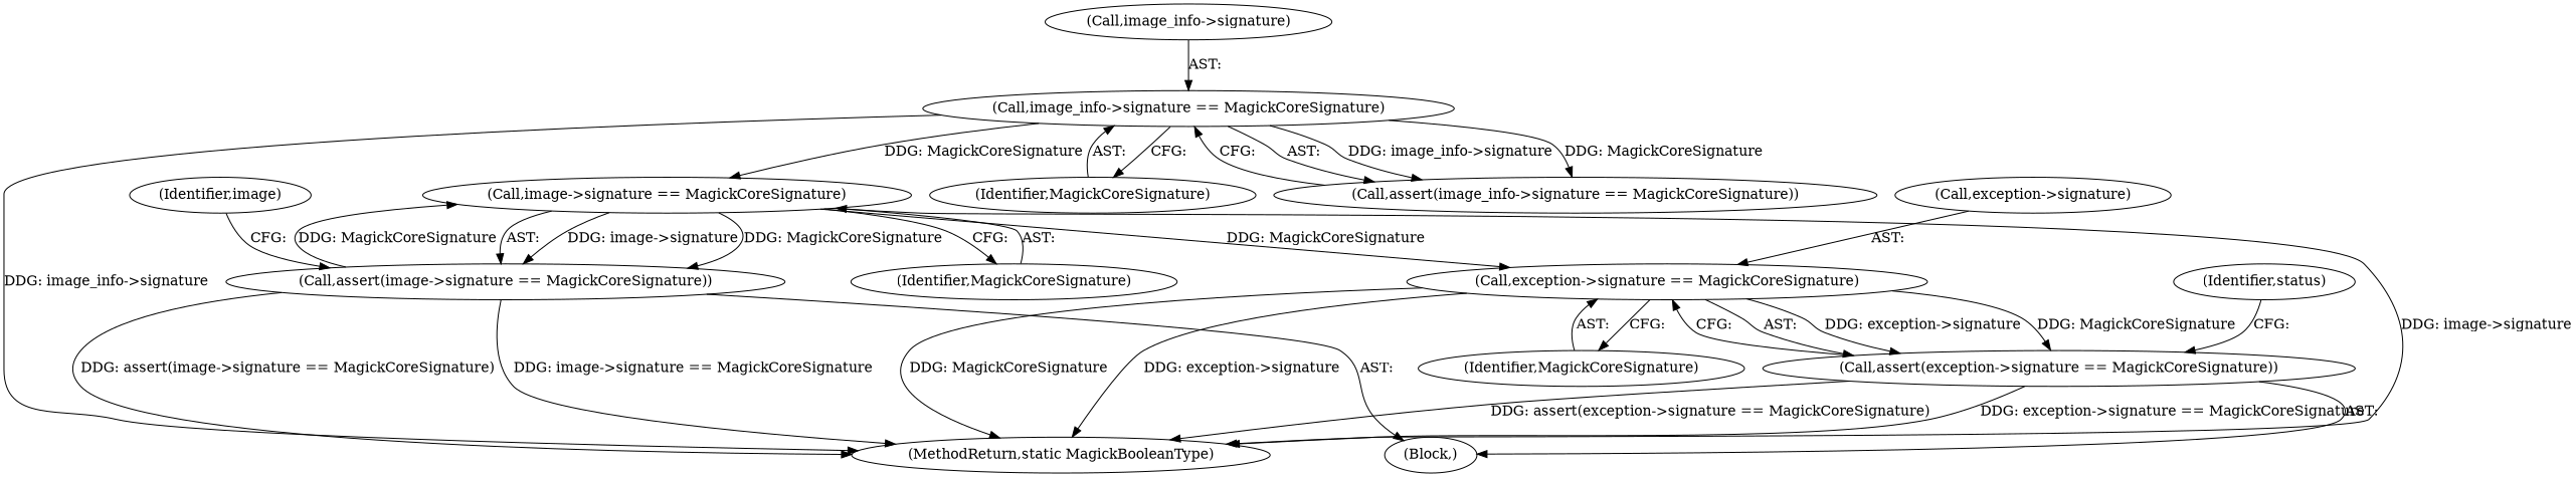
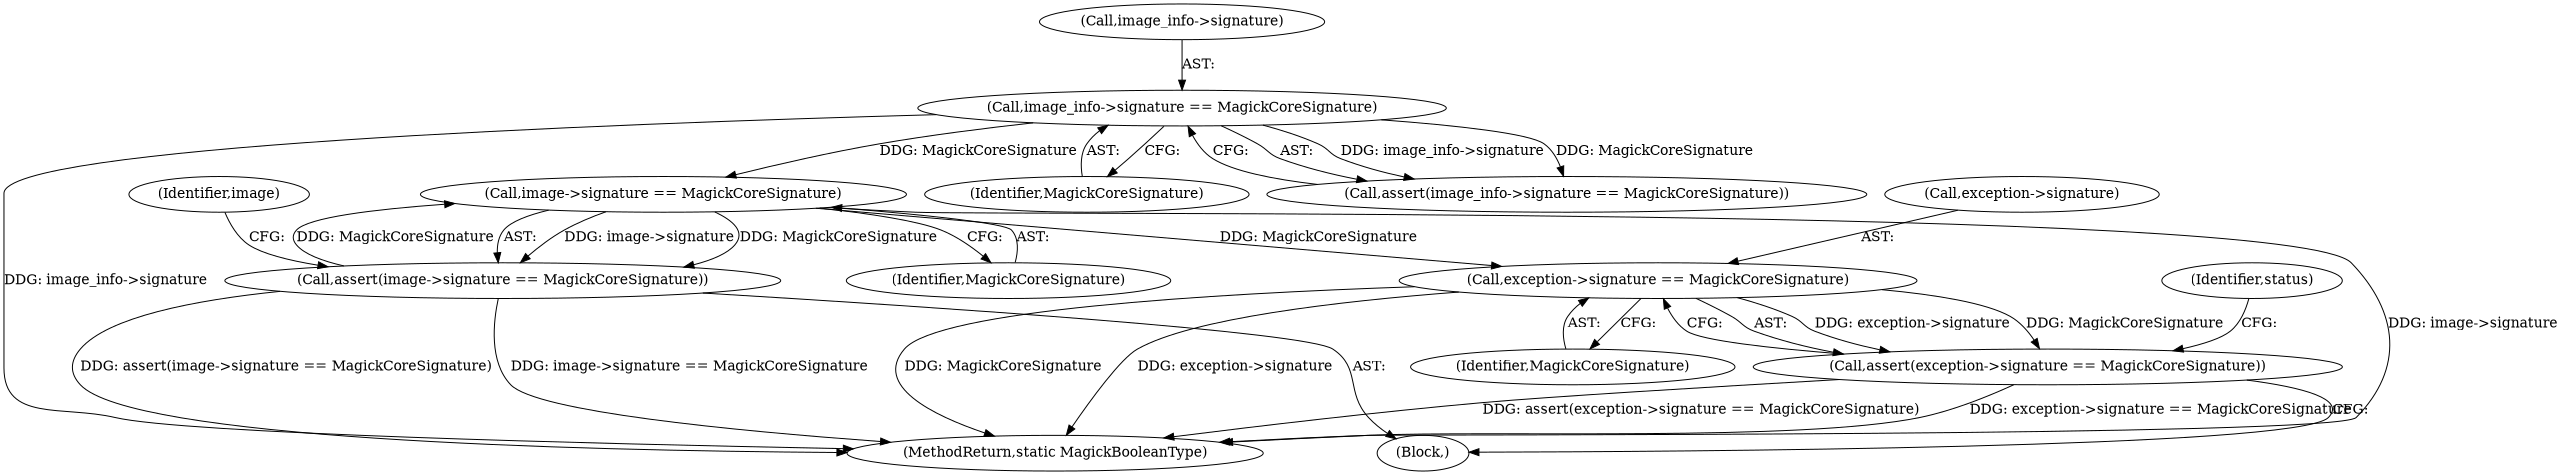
  digraph {
    n1 [label="(Call,image->signature == MagickCoreSignature)"]
    n2 [label="(Call,assert(image->signature == MagickCoreSignature))"]
    n3 [label="(Call,exception->signature == MagickCoreSignature)"]
    n4 [label="(MethodReturn,static MagickBooleanType)"]
    n5 [label="(Identifier,MagickCoreSignature)"]
    n6 [label="(Block,)"]
    n7 [label="(Call,assert(exception->signature == MagickCoreSignature))"]
    n8 [label="(Identifier,MagickCoreSignature)"]
    n9 [label="(Call,image_info->signature == MagickCoreSignature)"]
    n10 [label="(Identifier,MagickCoreSignature)"]
    n11 [label="(Call,assert(image_info->signature == MagickCoreSignature))"]
    n12 [label="(Call,image_info->signature)"]
    n13 [label="(Identifier,image)"]
    n14 [label="(Identifier,status)"]
    n15 [label="(Call,exception->signature)"]
    n1 -> n2 [label="AST: "]
    n1 -> n2 [label="DDG: image->signature"]
    n1 -> n2 [label="DDG: MagickCoreSignature"]
    n1 -> n3 [label="DDG: MagickCoreSignature"]
    n1 -> n4 [label="DDG: image->signature"]
    n1 -> n5 [label="CFG: "]
    n2 -> n1 [label="DDG: MagickCoreSignature"]
    n2 -> n4 [label="DDG: image->signature == MagickCoreSignature"]
    n2 -> n4 [label="DDG: assert(image->signature == MagickCoreSignature)"]
    n2 -> n6 [label="AST: "]
    n3 -> n4 [label="DDG: MagickCoreSignature"]
    n3 -> n4 [label="DDG: exception->signature"]
    n3 -> n7 [label="AST: "]
    n3 -> n7 [label="DDG: exception->signature"]
    n3 -> n7 [label="DDG: MagickCoreSignature"]
    n3 -> n8 [label="CFG: "]
    n5 -> n1 [label="AST: "]
    n7 -> n3 [label="CFG: "]
    n7 -> n4 [label="DDG: assert(exception->signature == MagickCoreSignature)"]
    n7 -> n4 [label="DDG: exception->signature == MagickCoreSignature"]
-   n7 -> n6 [label="AST: "]
+   n7 -> n6 [label="CFG: "]
    n8 -> n3 [label="AST: "]
    n9 -> n1 [label="DDG: MagickCoreSignature"]
    n9 -> n4 [label="DDG: image_info->signature"]
    n9 -> n10 [label="CFG: "]
    n9 -> n11 [label="AST: "]
    n9 -> n11 [label="DDG: image_info->signature"]
    n9 -> n11 [label="DDG: MagickCoreSignature"]
    n10 -> n9 [label="AST: "]
    n11 -> n9 [label="CFG: "]
    n12 -> n9 [label="AST: "]
    n13 -> n2 [label="CFG: "]
    n14 -> n7 [label="CFG: "]
    n15 -> n3 [label="AST: "]
  }
